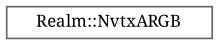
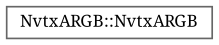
  digraph {
    rankdir=LR
    fontname="Noto Serif"
-   n1 [color=grey40 fillcolor=white fontname="Noto Serif" fontsize=10 height=0.2 label="Realm::NvtxARGB" shape=box style=filled width=0.4]
+   n1 [color=grey40 fillcolor=white fontname="Noto Serif" fontsize=10 height=0.2 label="NvtxARGB::NvtxARGB" shape=box style=filled width=0.4]
  }
